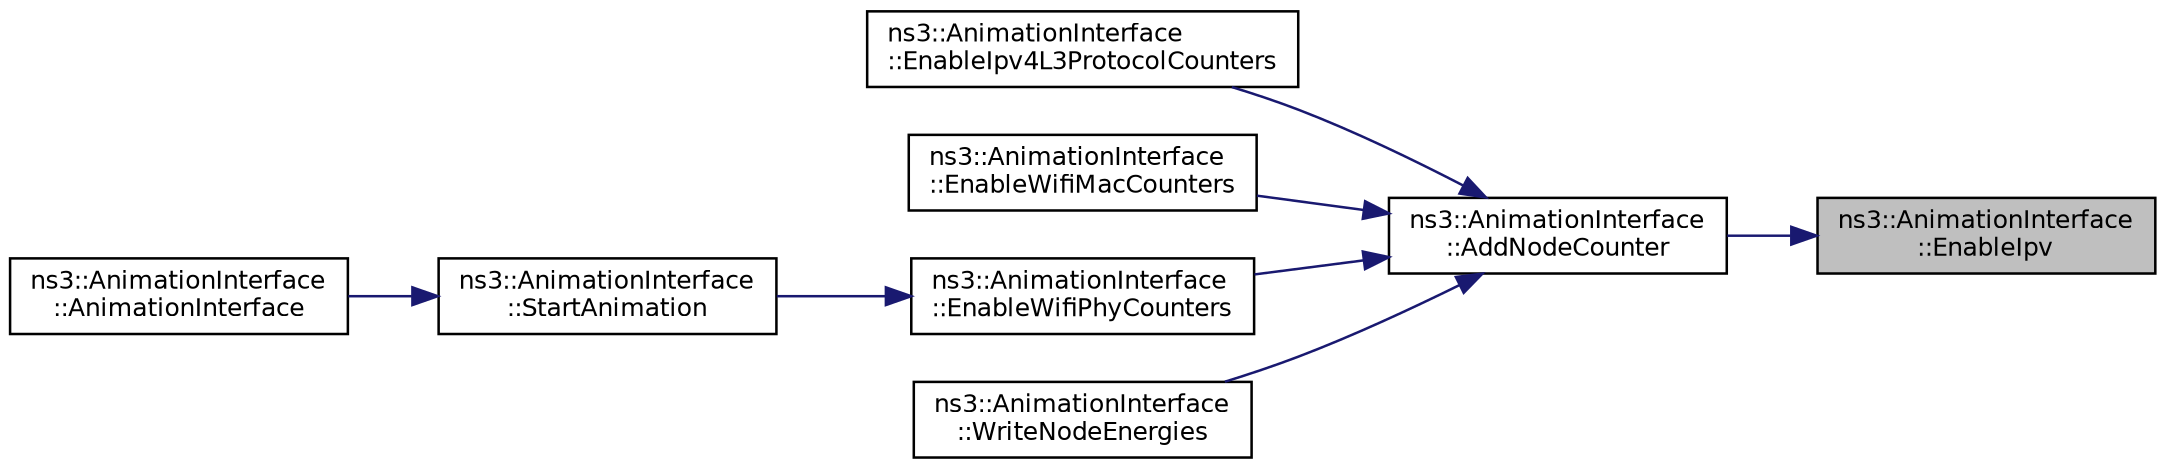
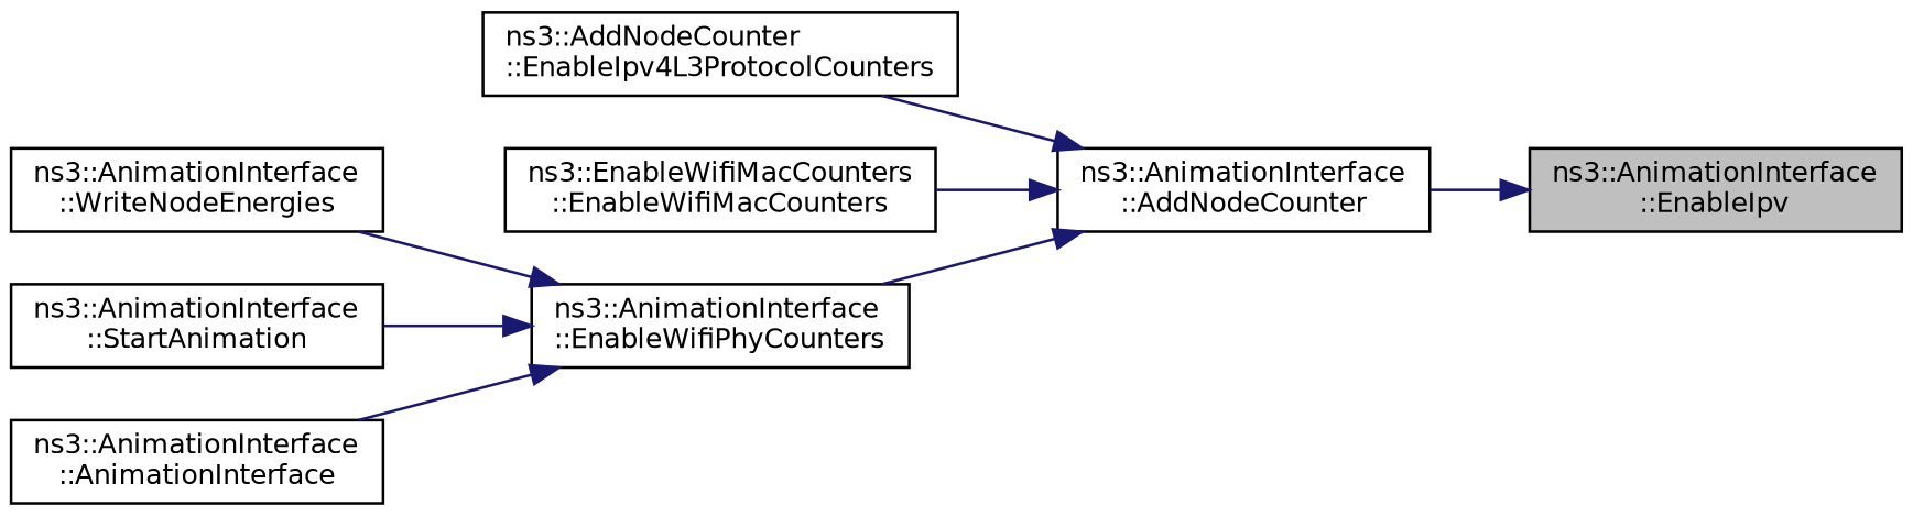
  digraph {
    rankdir=RL
    node [color=black fillcolor=white fontname=Helvetica fontsize=10 shape=record style=filled]
    edge [color=midnightblue dir=back fontname=Helvetica fontsize=10 labelfontname=Helvetica labelfontsize=10 style=solid]
    n1 [fillcolor=grey75 fontcolor=black height=0.2 label="ns3::AnimationInterface\l::EnableIpv" width=0.4]
    n2 [height=0.2 label="ns3::AnimationInterface\l::AddNodeCounter" width=0.4]
-   n3 [height=0.2 label="ns3::AnimationInterface\l::EnableIpv4L3ProtocolCounters" width=0.4]
-   n4 [height=0.2 label="ns3::AnimationInterface\l::EnableWifiMacCounters" width=0.4]
+   n3 [height=0.2 label="ns3::AddNodeCounter\l::EnableIpv4L3ProtocolCounters" width=0.4]
+   n4 [height=0.2 label="ns3::EnableWifiMacCounters\l::EnableWifiMacCounters" width=0.4]
    n5 [height=0.2 label="ns3::AnimationInterface\l::EnableWifiPhyCounters" width=0.4]
    n6 [height=0.2 label="ns3::AnimationInterface\l::WriteNodeEnergies" width=0.4]
    n7 [height=0.2 label="ns3::AnimationInterface\l::StartAnimation" width=0.4]
    n8 [height=0.2 label="ns3::AnimationInterface\l::AnimationInterface" width=0.4]
    n1 -> n2
    n2 -> n3
    n2 -> n4
    n2 -> n5
-   n2 -> n6
+   n5 -> n6
    n5 -> n7
-   n7 -> n8
+   n5 -> n8
  }
